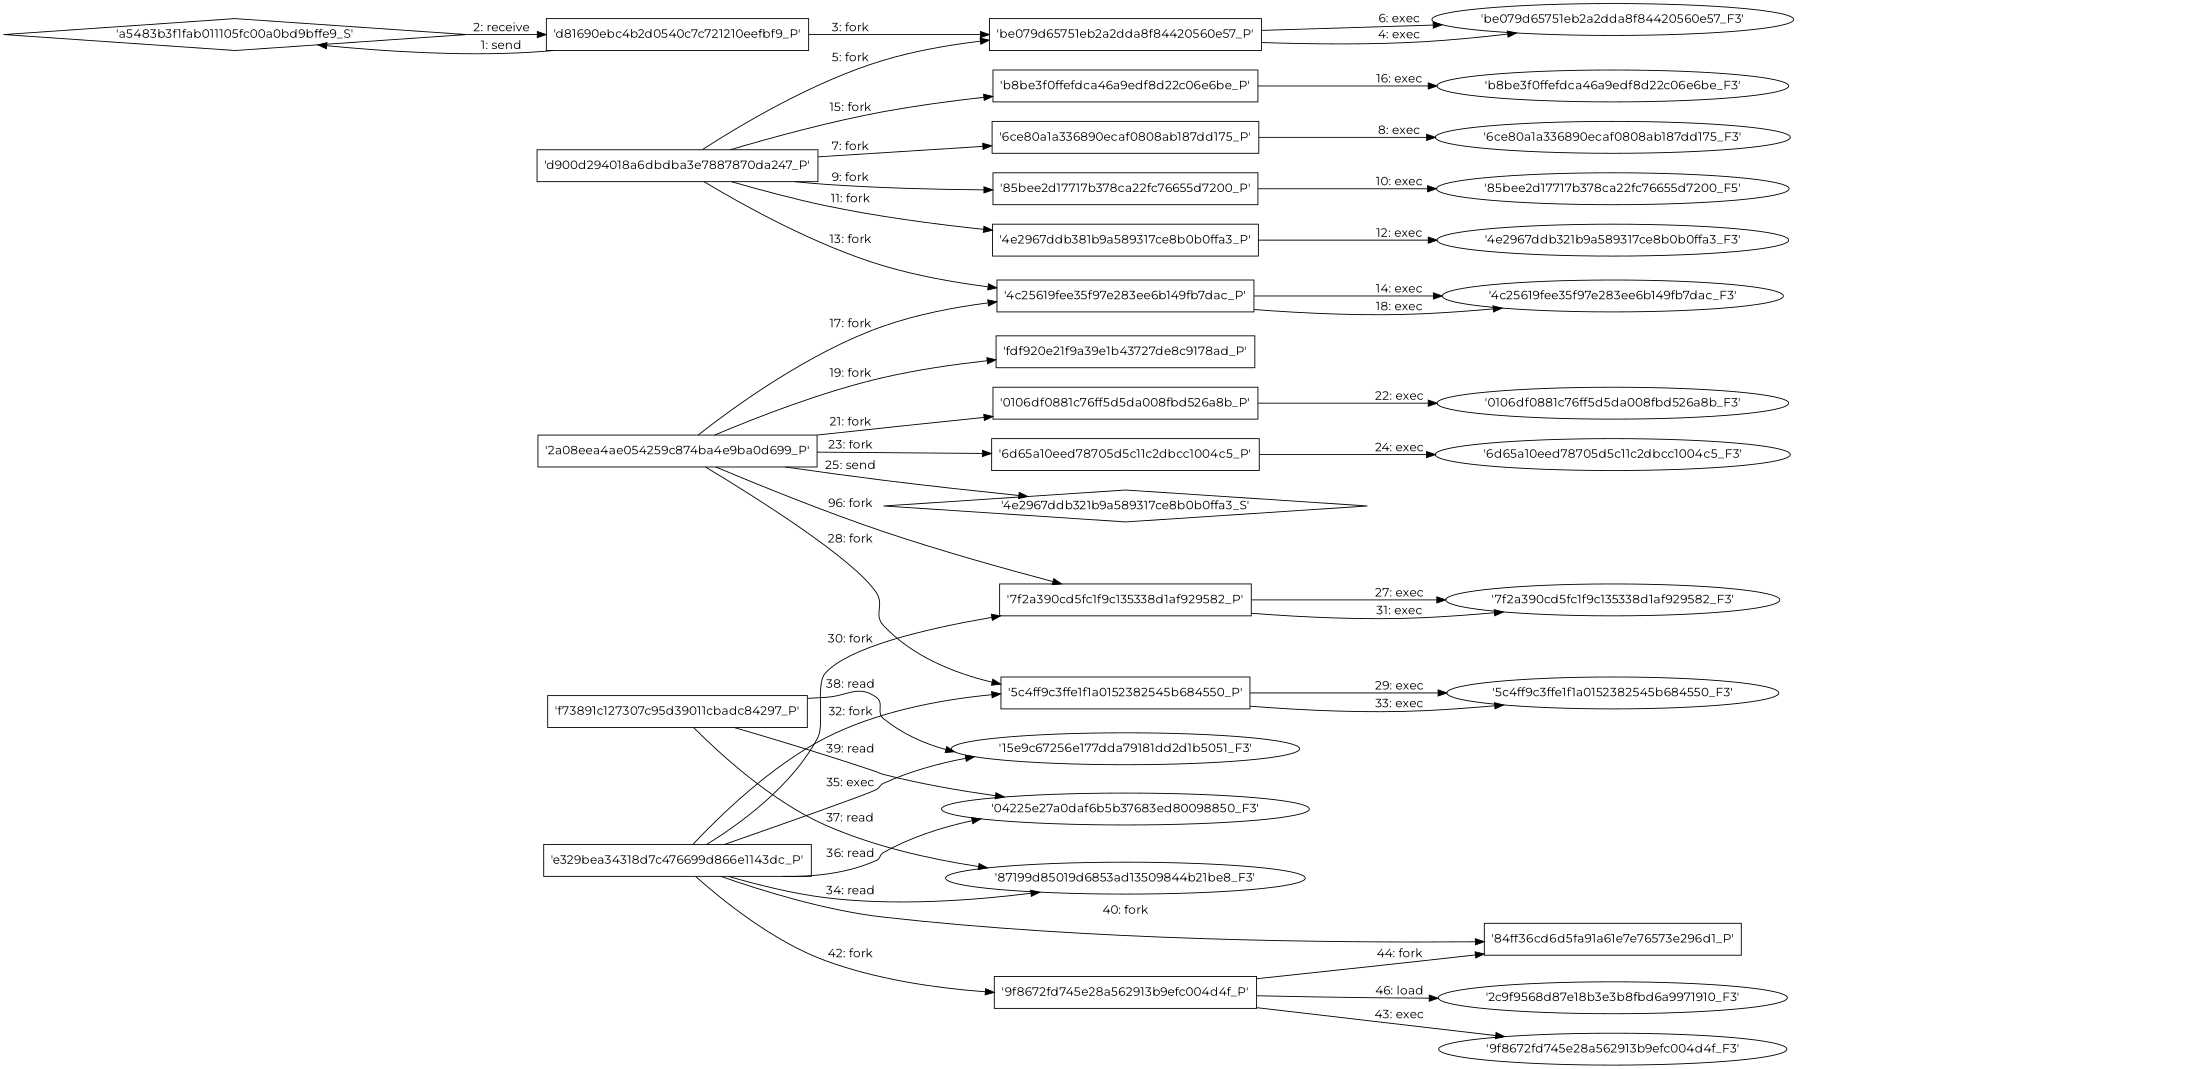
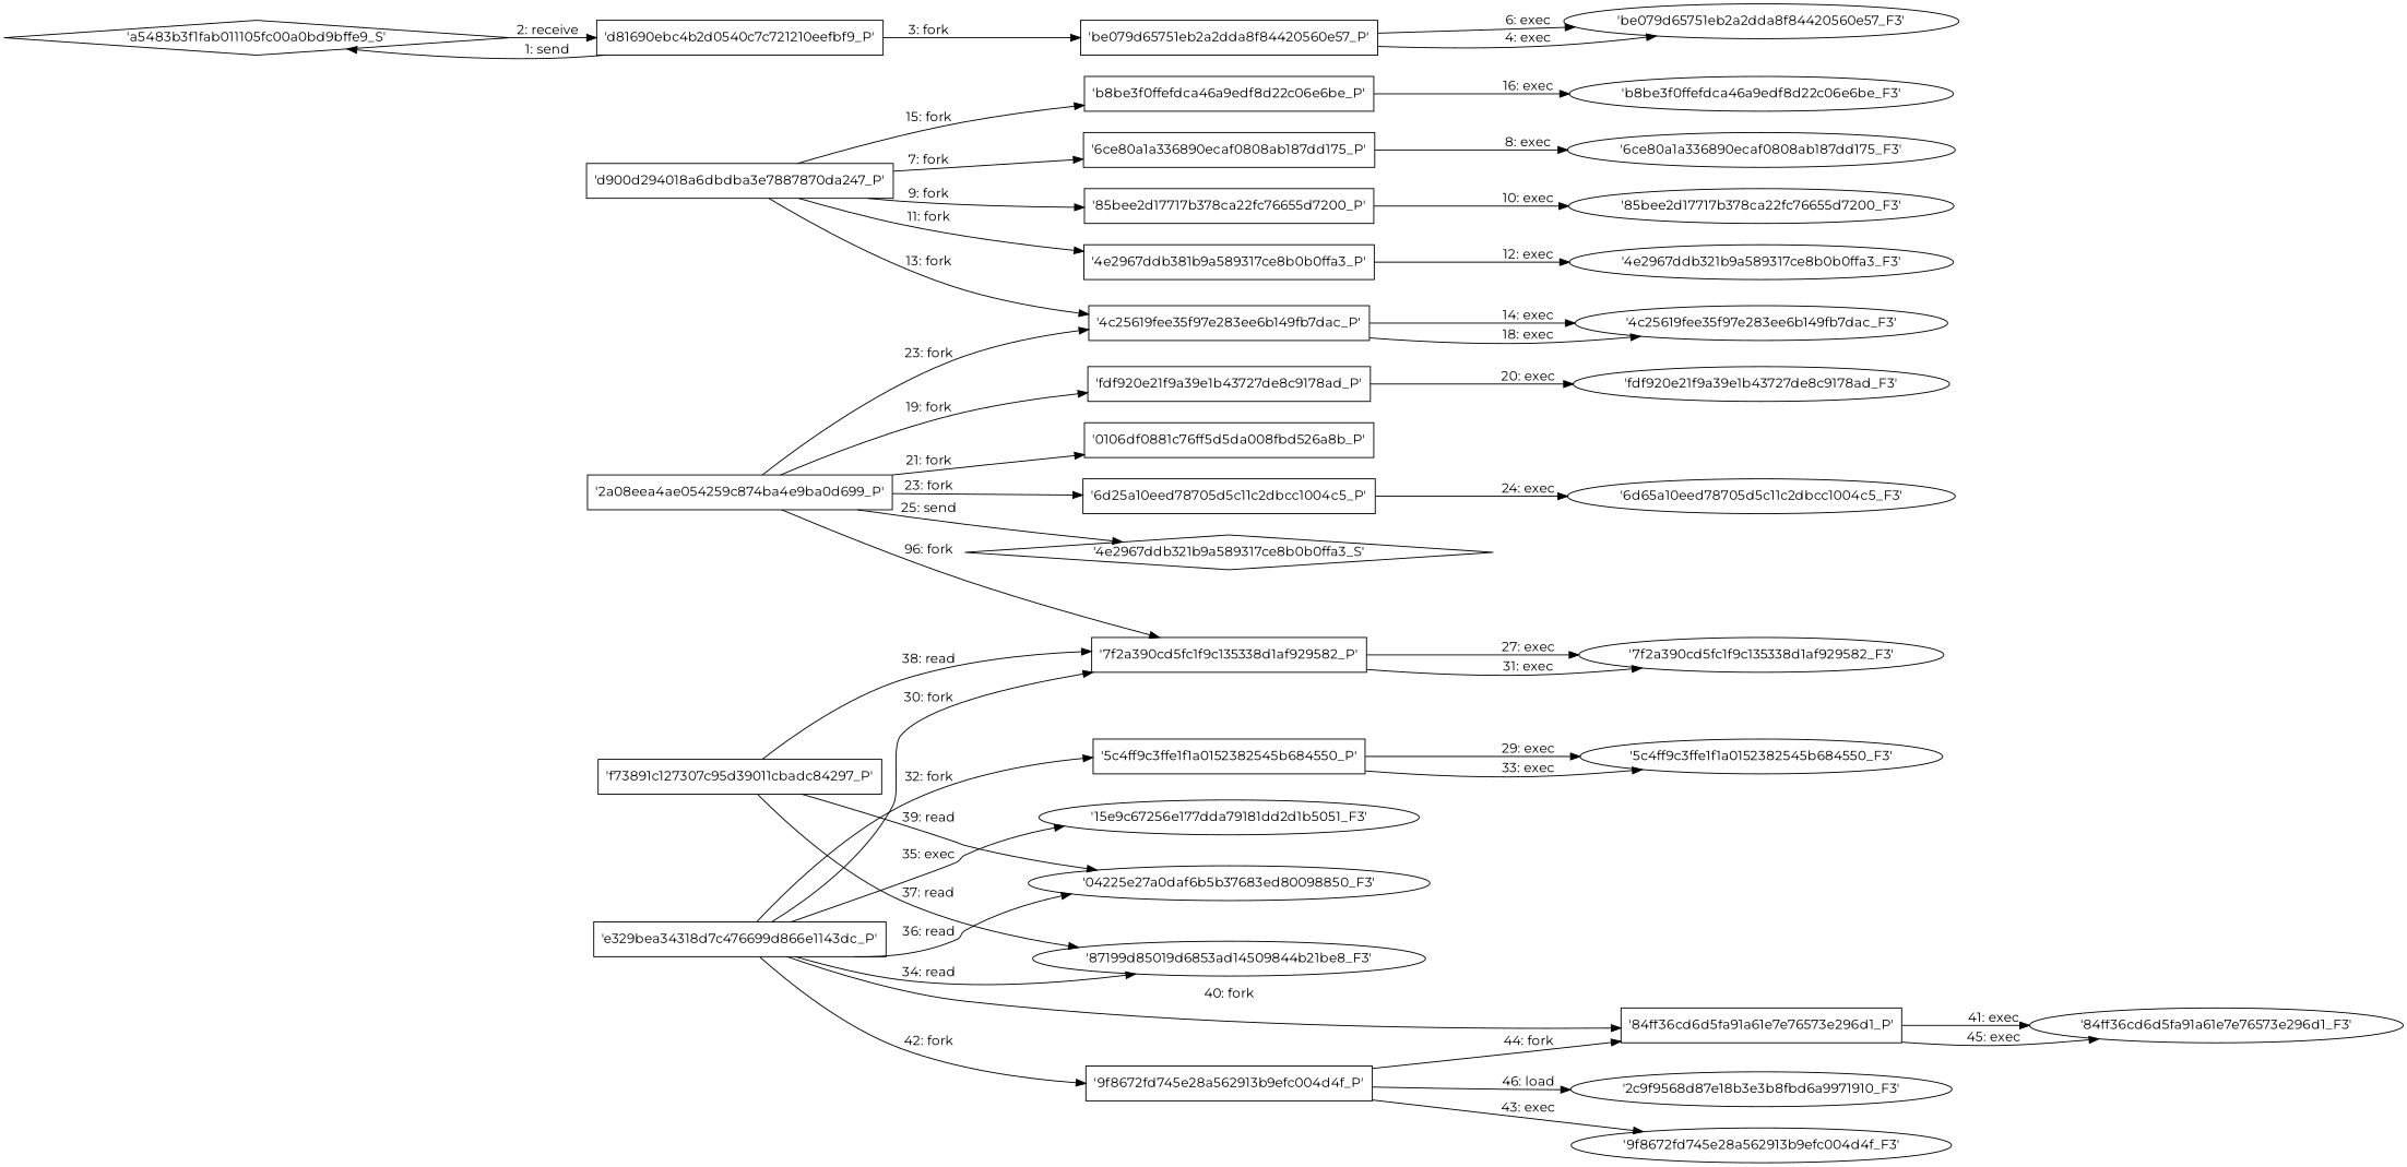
  digraph {
    engine=neato
    fixedsize=false
    fontname=Montserrat
    fontsize=10
    nodesep=0.3
    rankdir=LR
    ranksep=0
    splines=true
    node [fontname=Montserrat node_type=Process shape=box]
    edge [fontname=Montserrat]
    "'a5483b3f1fab011105fc00a0bd9bffe9_S'" [node_type=Socket shape=diamond]
    "'d81690ebc4b2d0540c7c721210eefbf9_P'"
    "'be079d65751eb2a2dda8f84420560e57_P'"
    "'be079d65751eb2a2dda8f84420560e57_F3'" [node_type=File shape=ellipse]
    "'d900d294018a6dbdba3e7887870da247_P'"
    "'6ce80a1a336890ecaf0808ab187dd175_P'"
    "'85bee2d17717b378ca22fc76655d7200_P'"
    n8 [label="'4e2967ddb381b9a589317ce8b0b0ffa3_P'"]
    "'4c25619fee35f97e283ee6b149fb7dac_P'"
    "'b8be3f0ffefdca46a9edf8d22c06e6be_P'"
    "'6ce80a1a336890ecaf0808ab187dd175_F3'" [node_type=File shape=ellipse]
-   "'85bee2d17717b378ca22fc76655d7200_F3'" [node_type=File shape=ellipse label="'85bee2d17717b378ca22fc76655d7200_F5'"]
+   "'85bee2d17717b378ca22fc76655d7200_F3'" [node_type=File shape=ellipse]
    "'4e2967ddb321b9a589317ce8b0b0ffa3_F3'" [node_type=File shape=ellipse]
    "'4c25619fee35f97e283ee6b149fb7dac_F3'" [node_type=File shape=ellipse]
    "'b8be3f0ffefdca46a9edf8d22c06e6be_F3'" [node_type=File shape=ellipse]
    "'2a08eea4ae054259c874ba4e9ba0d699_P'"
    "'fdf920e21f9a39e1b43727de8c9178ad_P'"
    "'0106df0881c76ff5d5da008fbd526a8b_P'"
-   "'6d65a10eed78705d5c11c2dbcc1004c5_P'"
+   "'6d65a10eed78705d5c11c2dbcc1004c5_P'" [label="'6d25a10eed78705d5c11c2dbcc1004c5_P'"]
    "'4e2967ddb321b9a589317ce8b0b0ffa3_S'" [node_type=Socket shape=diamond]
    "'7f2a390cd5fc1f9c135338d1af929582_P'"
    "'5c4ff9c3ffe1f1a0152382545b684550_P'"
-   "'0106df0881c76ff5d5da008fbd526a8b_F3'" [node_type=File shape=ellipse]
+   "'fdf920e21f9a39e1b43727de8c9178ad_F3'" [node_type=File shape=ellipse]
    "'6d65a10eed78705d5c11c2dbcc1004c5_F3'" [node_type=File shape=ellipse]
    "'7f2a390cd5fc1f9c135338d1af929582_F3'" [node_type=File shape=ellipse]
    "'5c4ff9c3ffe1f1a0152382545b684550_F3'" [node_type=File shape=ellipse]
    "'e329bea34318d7c476699d866e1143dc_P'"
-   "'87199d85019d6853ad14509844b21be8_F3'" [node_type=file shape=ellipse label="'87199d85019d6853ad13509844b21be8_F3'"]
+   "'87199d85019d6853ad14509844b21be8_F3'" [node_type=file shape=ellipse]
    "'15e9c67256e177dda79181dd2d1b5051_F3'" [node_type=file shape=ellipse]
    "'04225e27a0daf6b5b37683ed80098850_F3'" [node_type=file shape=ellipse]
    "'84ff36cd6d5fa91a61e7e76573e296d1_P'"
    "'9f8672fd745e28a562913b9efc004d4f_P'"
+   "'84ff36cd6d5fa91a61e7e76573e296d1_F3'" [node_type=File shape=ellipse]
    "'9f8672fd745e28a562913b9efc004d4f_F3'" [node_type=File shape=ellipse]
    "'2c9f9568d87e18b3e3b8fbd6a9971910_F3'" [node_type=file shape=ellipse]
    "'f73891c127307c95d39011cbadc84297_P'"
    "'a5483b3f1fab011105fc00a0bd9bffe9_S'" -> "'d81690ebc4b2d0540c7c721210eefbf9_P'" [label="2: receive"]
    "'d81690ebc4b2d0540c7c721210eefbf9_P'" -> "'a5483b3f1fab011105fc00a0bd9bffe9_S'" [label="1: send"]
    "'d81690ebc4b2d0540c7c721210eefbf9_P'" -> "'be079d65751eb2a2dda8f84420560e57_P'" [label="3: fork"]
    "'be079d65751eb2a2dda8f84420560e57_P'" -> "'be079d65751eb2a2dda8f84420560e57_F3'" [label="4: exec"]
    "'be079d65751eb2a2dda8f84420560e57_P'" -> "'be079d65751eb2a2dda8f84420560e57_F3'" [label="6: exec"]
-   "'d900d294018a6dbdba3e7887870da247_P'" -> "'be079d65751eb2a2dda8f84420560e57_P'" [label="5: fork"]
    "'d900d294018a6dbdba3e7887870da247_P'" -> "'6ce80a1a336890ecaf0808ab187dd175_P'" [label="7: fork"]
    "'d900d294018a6dbdba3e7887870da247_P'" -> "'85bee2d17717b378ca22fc76655d7200_P'" [label="9: fork"]
    "'d900d294018a6dbdba3e7887870da247_P'" -> n8 [label="11: fork"]
    "'d900d294018a6dbdba3e7887870da247_P'" -> "'4c25619fee35f97e283ee6b149fb7dac_P'" [label="13: fork"]
    "'d900d294018a6dbdba3e7887870da247_P'" -> "'b8be3f0ffefdca46a9edf8d22c06e6be_P'" [label="15: fork"]
    "'6ce80a1a336890ecaf0808ab187dd175_P'" -> "'6ce80a1a336890ecaf0808ab187dd175_F3'" [label="8: exec"]
    "'85bee2d17717b378ca22fc76655d7200_P'" -> "'85bee2d17717b378ca22fc76655d7200_F3'" [label="10: exec"]
    n8 -> "'4e2967ddb321b9a589317ce8b0b0ffa3_F3'" [label="12: exec"]
    "'4c25619fee35f97e283ee6b149fb7dac_P'" -> "'4c25619fee35f97e283ee6b149fb7dac_F3'" [label="14: exec"]
    "'4c25619fee35f97e283ee6b149fb7dac_P'" -> "'4c25619fee35f97e283ee6b149fb7dac_F3'" [label="18: exec"]
    "'b8be3f0ffefdca46a9edf8d22c06e6be_P'" -> "'b8be3f0ffefdca46a9edf8d22c06e6be_F3'" [label="16: exec"]
-   "'2a08eea4ae054259c874ba4e9ba0d699_P'" -> "'4c25619fee35f97e283ee6b149fb7dac_P'" [label="17: fork"]
+   "'2a08eea4ae054259c874ba4e9ba0d699_P'" -> "'4c25619fee35f97e283ee6b149fb7dac_P'" [label="23: fork"]
    "'2a08eea4ae054259c874ba4e9ba0d699_P'" -> "'fdf920e21f9a39e1b43727de8c9178ad_P'" [label="19: fork"]
    "'2a08eea4ae054259c874ba4e9ba0d699_P'" -> "'0106df0881c76ff5d5da008fbd526a8b_P'" [label="21: fork"]
    "'2a08eea4ae054259c874ba4e9ba0d699_P'" -> "'6d65a10eed78705d5c11c2dbcc1004c5_P'" [label="23: fork"]
    "'2a08eea4ae054259c874ba4e9ba0d699_P'" -> "'4e2967ddb321b9a589317ce8b0b0ffa3_S'" [label="25: send"]
    "'2a08eea4ae054259c874ba4e9ba0d699_P'" -> "'7f2a390cd5fc1f9c135338d1af929582_P'" [label="96: fork"]
-   "'2a08eea4ae054259c874ba4e9ba0d699_P'" -> "'5c4ff9c3ffe1f1a0152382545b684550_P'" [label="28: fork"]
-   "'0106df0881c76ff5d5da008fbd526a8b_P'" -> "'0106df0881c76ff5d5da008fbd526a8b_F3'" [label="22: exec"]
+   "'fdf920e21f9a39e1b43727de8c9178ad_P'" -> "'fdf920e21f9a39e1b43727de8c9178ad_F3'" [label="20: exec"]
    "'6d65a10eed78705d5c11c2dbcc1004c5_P'" -> "'6d65a10eed78705d5c11c2dbcc1004c5_F3'" [label="24: exec"]
    "'7f2a390cd5fc1f9c135338d1af929582_P'" -> "'7f2a390cd5fc1f9c135338d1af929582_F3'" [label="27: exec"]
    "'7f2a390cd5fc1f9c135338d1af929582_P'" -> "'7f2a390cd5fc1f9c135338d1af929582_F3'" [label="31: exec"]
    "'5c4ff9c3ffe1f1a0152382545b684550_P'" -> "'5c4ff9c3ffe1f1a0152382545b684550_F3'" [label="29: exec"]
    "'5c4ff9c3ffe1f1a0152382545b684550_P'" -> "'5c4ff9c3ffe1f1a0152382545b684550_F3'" [label="33: exec"]
    "'e329bea34318d7c476699d866e1143dc_P'" -> "'7f2a390cd5fc1f9c135338d1af929582_P'" [label="30: fork"]
    "'e329bea34318d7c476699d866e1143dc_P'" -> "'5c4ff9c3ffe1f1a0152382545b684550_P'" [label="32: fork"]
    "'e329bea34318d7c476699d866e1143dc_P'" -> "'87199d85019d6853ad14509844b21be8_F3'" [label="34: read"]
    "'e329bea34318d7c476699d866e1143dc_P'" -> "'15e9c67256e177dda79181dd2d1b5051_F3'" [label="35: exec"]
    "'e329bea34318d7c476699d866e1143dc_P'" -> "'04225e27a0daf6b5b37683ed80098850_F3'" [label="36: read"]
    "'e329bea34318d7c476699d866e1143dc_P'" -> "'84ff36cd6d5fa91a61e7e76573e296d1_P'" [label="40: fork"]
    "'e329bea34318d7c476699d866e1143dc_P'" -> "'9f8672fd745e28a562913b9efc004d4f_P'" [label="42: fork"]
+   "'84ff36cd6d5fa91a61e7e76573e296d1_P'" -> "'84ff36cd6d5fa91a61e7e76573e296d1_F3'" [label="41: exec"]
+   "'84ff36cd6d5fa91a61e7e76573e296d1_P'" -> "'84ff36cd6d5fa91a61e7e76573e296d1_F3'" [label="45: exec"]
    "'9f8672fd745e28a562913b9efc004d4f_P'" -> "'84ff36cd6d5fa91a61e7e76573e296d1_P'" [label="44: fork"]
    "'9f8672fd745e28a562913b9efc004d4f_P'" -> "'9f8672fd745e28a562913b9efc004d4f_F3'" [label="43: exec"]
    "'9f8672fd745e28a562913b9efc004d4f_P'" -> "'2c9f9568d87e18b3e3b8fbd6a9971910_F3'" [label="46: load"]
    "'f73891c127307c95d39011cbadc84297_P'" -> "'87199d85019d6853ad14509844b21be8_F3'" [label="37: read"]
-   "'f73891c127307c95d39011cbadc84297_P'" -> "'15e9c67256e177dda79181dd2d1b5051_F3'" [label="38: read"]
+   "'f73891c127307c95d39011cbadc84297_P'" -> "'7f2a390cd5fc1f9c135338d1af929582_P'" [label="38: read"]
    "'f73891c127307c95d39011cbadc84297_P'" -> "'04225e27a0daf6b5b37683ed80098850_F3'" [label="39: read"]
  }
